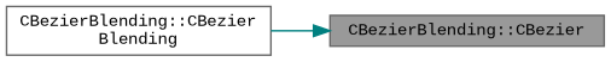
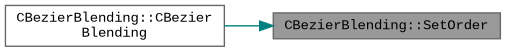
  digraph {
    rankdir=RL
    fontname="Liberation Mono"
    node [fontname="Liberation Mono" fontsize=10 shape=box style=filled]
-   n1 [color=gray40 fillcolor=grey60 fontcolor=black height=0.2 label="CBezierBlending::CBezier" width=0.4]
+   n1 [color=gray40 fillcolor=grey60 fontcolor=black height=0.2 label="CBezierBlending::SetOrder" width=0.4]
    n2 [color=grey40 fillcolor=white height=0.2 label="CBezierBlending::CBezier\lBlending" width=0.4]
    n1 -> n2 [color=teal dir=back fontname="Liberation Mono" fontsize=10 labelfontname=Helvetica labelfontsize=10 style=solid]
  }
